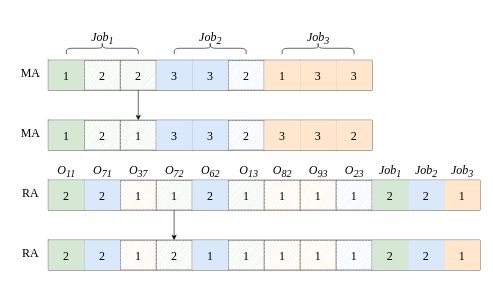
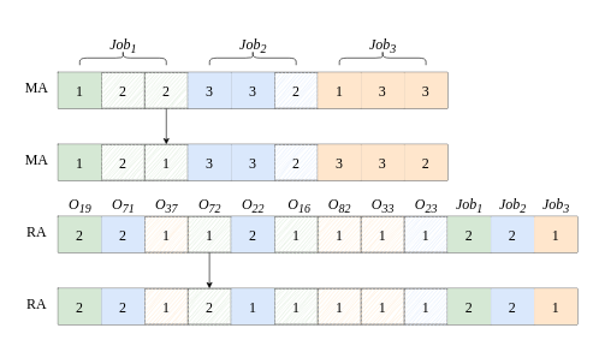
  <mxCell id="0" />
  <mxCell id="1" parent="0" />
  <mxCell id="2" value="" style="shape=table;startSize=0;container=1;collapsible=0;childLayout=tableLayout;fontFamily=Times New Roman;fontSize=20;" vertex="1" parent="1"><mxGeometry x="80" y="100" width="540" height="50" as="geometry" /></mxCell>
  <mxCell id="3" value="" style="shape=tableRow;horizontal=0;startSize=0;swimlaneHead=0;swimlaneBody=0;strokeColor=inherit;top=0;left=0;bottom=0;right=0;collapsible=0;dropTarget=0;fillColor=none;points=[[0,0.5],[1,0.5]];portConstraint=eastwest;fontFamily=Times New Roman;fontSize=20;" vertex="1" parent="2"><mxGeometry width="540" height="50" as="geometry" /></mxCell>
  <mxCell id="4" value="1" style="shape=partialRectangle;html=1;whiteSpace=wrap;connectable=0;strokeColor=#82b366;overflow=hidden;fillColor=#d5e8d4;top=0;left=0;bottom=0;right=0;pointerEvents=1;fontFamily=Times New Roman;fontSize=20;" vertex="1" parent="3"><mxGeometry width="60" height="50" as="geometry"><mxRectangle width="60" height="50" as="alternateBounds" /></mxGeometry></mxCell>
  <mxCell id="5" value="2" style="shape=partialRectangle;html=1;whiteSpace=wrap;connectable=0;strokeColor=#82b366;overflow=hidden;fillColor=#d5e8d4;top=0;left=0;bottom=0;right=0;pointerEvents=1;fontFamily=Times New Roman;fontSize=20;sketch=1;curveFitting=1;jiggle=2;" vertex="1" parent="3"><mxGeometry x="60" width="60" height="50" as="geometry"><mxRectangle width="60" height="50" as="alternateBounds" /></mxGeometry></mxCell>
  <mxCell id="6" value="2" style="shape=partialRectangle;html=1;whiteSpace=wrap;connectable=0;strokeColor=#82b366;overflow=hidden;fillColor=#d5e8d4;top=0;left=0;bottom=0;right=0;pointerEvents=1;fontFamily=Times New Roman;fontSize=20;sketch=1;curveFitting=1;jiggle=2;" vertex="1" parent="3"><mxGeometry x="120" width="60" height="50" as="geometry"><mxRectangle width="60" height="50" as="alternateBounds" /></mxGeometry></mxCell>
  <mxCell id="7" value="3" style="shape=partialRectangle;html=1;whiteSpace=wrap;connectable=0;strokeColor=#6c8ebf;overflow=hidden;fillColor=#dae8fc;top=0;left=0;bottom=0;right=0;pointerEvents=1;fontFamily=Times New Roman;fontSize=20;" vertex="1" parent="3"><mxGeometry x="180" width="60" height="50" as="geometry"><mxRectangle width="60" height="50" as="alternateBounds" /></mxGeometry></mxCell>
  <mxCell id="8" value="3" style="shape=partialRectangle;html=1;whiteSpace=wrap;connectable=0;strokeColor=#6c8ebf;overflow=hidden;fillColor=#dae8fc;top=0;left=0;bottom=0;right=0;pointerEvents=1;fontFamily=Times New Roman;fontSize=20;" vertex="1" parent="3"><mxGeometry x="240" width="60" height="50" as="geometry"><mxRectangle width="60" height="50" as="alternateBounds" /></mxGeometry></mxCell>
  <mxCell id="9" value="2" style="shape=partialRectangle;html=1;whiteSpace=wrap;connectable=0;strokeColor=#6c8ebf;overflow=hidden;fillColor=#dae8fc;top=0;left=0;bottom=0;right=0;pointerEvents=1;fontFamily=Times New Roman;fontSize=20;sketch=1;curveFitting=1;jiggle=2;" vertex="1" parent="3"><mxGeometry x="300" width="60" height="50" as="geometry"><mxRectangle width="60" height="50" as="alternateBounds" /></mxGeometry></mxCell>
  <mxCell id="10" value="1" style="shape=partialRectangle;html=1;whiteSpace=wrap;connectable=0;strokeColor=#d79b00;overflow=hidden;fillColor=#ffe6cc;top=0;left=0;bottom=0;right=0;pointerEvents=1;fontFamily=Times New Roman;fontSize=20;" vertex="1" parent="3"><mxGeometry x="360" width="60" height="50" as="geometry"><mxRectangle width="60" height="50" as="alternateBounds" /></mxGeometry></mxCell>
  <mxCell id="11" value="3" style="shape=partialRectangle;html=1;whiteSpace=wrap;connectable=0;strokeColor=default;overflow=hidden;fillColor=#ffe6cc;top=0;left=0;bottom=0;right=0;pointerEvents=1;fontFamily=Times New Roman;fontSize=20;" vertex="1" parent="3"><mxGeometry x="420" width="60" height="50" as="geometry"><mxRectangle width="60" height="50" as="alternateBounds" /></mxGeometry></mxCell>
  <mxCell id="12" value="3" style="shape=partialRectangle;html=1;whiteSpace=wrap;connectable=0;strokeColor=#d79b00;overflow=hidden;fillColor=#ffe6cc;top=0;left=0;bottom=0;right=0;pointerEvents=1;fontFamily=Times New Roman;fontSize=20;" vertex="1" parent="3"><mxGeometry x="480" width="60" height="50" as="geometry"><mxRectangle width="60" height="50" as="alternateBounds" /></mxGeometry></mxCell>
  <mxCell id="13" value="MA" style="text;html=1;align=center;verticalAlign=middle;resizable=0;points=[];autosize=1;strokeColor=none;fillColor=none;fontFamily=Times New Roman;fontSize=20;" vertex="1" parent="1"><mxGeometry x="20" y="100" width="60" height="40" as="geometry" /></mxCell>
  <mxCell id="14" value="" style="shape=table;startSize=0;container=1;collapsible=0;childLayout=tableLayout;fontFamily=Times New Roman;fontSize=20;" vertex="1" parent="1"><mxGeometry x="80" y="200" width="540" height="50" as="geometry" /></mxCell>
  <mxCell id="15" value="" style="shape=tableRow;horizontal=0;startSize=0;swimlaneHead=0;swimlaneBody=0;strokeColor=inherit;top=0;left=0;bottom=0;right=0;collapsible=0;dropTarget=0;fillColor=none;points=[[0,0.5],[1,0.5]];portConstraint=eastwest;fontFamily=Times New Roman;fontSize=20;shadow=0;" vertex="1" parent="14"><mxGeometry width="540" height="50" as="geometry" /></mxCell>
  <mxCell id="16" value="1" style="shape=partialRectangle;html=1;whiteSpace=wrap;connectable=0;strokeColor=#82b366;overflow=hidden;fillColor=#d5e8d4;top=0;left=0;bottom=0;right=0;pointerEvents=1;fontFamily=Times New Roman;fontSize=20;shadow=0;" vertex="1" parent="15"><mxGeometry width="60" height="50" as="geometry"><mxRectangle width="60" height="50" as="alternateBounds" /></mxGeometry></mxCell>
  <mxCell id="17" value="2" style="shape=partialRectangle;html=1;whiteSpace=wrap;connectable=0;strokeColor=#82b366;overflow=hidden;fillColor=#d5e8d4;top=0;left=0;bottom=0;right=0;pointerEvents=1;fontFamily=Times New Roman;fontSize=20;shadow=0;sketch=1;curveFitting=1;jiggle=2;" vertex="1" parent="15"><mxGeometry x="60" width="60" height="50" as="geometry"><mxRectangle width="60" height="50" as="alternateBounds" /></mxGeometry></mxCell>
  <mxCell id="18" value="1" style="shape=partialRectangle;html=1;whiteSpace=wrap;connectable=0;strokeColor=#82b366;overflow=hidden;fillColor=#d5e8d4;top=0;left=0;bottom=0;right=0;pointerEvents=1;fontFamily=Times New Roman;fontSize=20;shadow=0;sketch=1;curveFitting=1;jiggle=2;" vertex="1" parent="15"><mxGeometry x="120" width="60" height="50" as="geometry"><mxRectangle width="60" height="50" as="alternateBounds" /></mxGeometry></mxCell>
  <mxCell id="19" value="3" style="shape=partialRectangle;html=1;whiteSpace=wrap;connectable=0;strokeColor=#6c8ebf;overflow=hidden;fillColor=#dae8fc;top=0;left=0;bottom=0;right=0;pointerEvents=1;fontFamily=Times New Roman;fontSize=20;shadow=0;" vertex="1" parent="15"><mxGeometry x="180" width="60" height="50" as="geometry"><mxRectangle width="60" height="50" as="alternateBounds" /></mxGeometry></mxCell>
  <mxCell id="20" value="3" style="shape=partialRectangle;html=1;whiteSpace=wrap;connectable=0;strokeColor=#6c8ebf;overflow=hidden;fillColor=#dae8fc;top=0;left=0;bottom=0;right=0;pointerEvents=1;fontFamily=Times New Roman;fontSize=20;shadow=0;" vertex="1" parent="15"><mxGeometry x="240" width="60" height="50" as="geometry"><mxRectangle width="60" height="50" as="alternateBounds" /></mxGeometry></mxCell>
  <mxCell id="21" value="2" style="shape=partialRectangle;html=1;whiteSpace=wrap;connectable=0;strokeColor=#6c8ebf;overflow=hidden;fillColor=#dae8fc;top=0;left=0;bottom=0;right=0;pointerEvents=1;fontFamily=Times New Roman;fontSize=20;shadow=0;sketch=1;curveFitting=1;jiggle=2;" vertex="1" parent="15"><mxGeometry x="300" width="60" height="50" as="geometry"><mxRectangle width="60" height="50" as="alternateBounds" /></mxGeometry></mxCell>
  <mxCell id="22" value="3" style="shape=partialRectangle;html=1;whiteSpace=wrap;connectable=0;strokeColor=#d79b00;overflow=hidden;fillColor=#ffe6cc;top=0;left=0;bottom=0;right=0;pointerEvents=1;fontFamily=Times New Roman;fontSize=20;shadow=0;" vertex="1" parent="15"><mxGeometry x="360" width="60" height="50" as="geometry"><mxRectangle width="60" height="50" as="alternateBounds" /></mxGeometry></mxCell>
  <mxCell id="23" value="3" style="shape=partialRectangle;html=1;whiteSpace=wrap;connectable=0;strokeColor=#d79b00;overflow=hidden;fillColor=#ffe6cc;top=0;left=0;bottom=0;right=0;pointerEvents=1;fontFamily=Times New Roman;fontSize=20;shadow=0;" vertex="1" parent="15"><mxGeometry x="420" width="60" height="50" as="geometry"><mxRectangle width="60" height="50" as="alternateBounds" /></mxGeometry></mxCell>
  <mxCell id="24" value="2" style="shape=partialRectangle;html=1;whiteSpace=wrap;connectable=0;strokeColor=#d79b00;overflow=hidden;fillColor=#ffe6cc;top=0;left=0;bottom=0;right=0;pointerEvents=1;fontFamily=Times New Roman;fontSize=20;shadow=0;" vertex="1" parent="15"><mxGeometry x="480" width="60" height="50" as="geometry"><mxRectangle width="60" height="50" as="alternateBounds" /></mxGeometry></mxCell>
  <mxCell id="25" value="MA" style="text;html=1;align=center;verticalAlign=middle;resizable=0;points=[];autosize=1;strokeColor=none;fillColor=none;fontFamily=Times New Roman;fontSize=20;" vertex="1" parent="1"><mxGeometry x="20" y="200" width="60" height="40" as="geometry" /></mxCell>
  <mxCell id="26" value="" style="endArrow=classic;html=1;rounded=0;exitX=0.17;exitY=1.009;exitDx=0;exitDy=0;exitPerimeter=0;fontFamily=Times New Roman;" edge="1" parent="1"><mxGeometry width="50" height="50" relative="1" as="geometry"><mxPoint x="230" y="150" as="sourcePoint" /><mxPoint x="230" y="200" as="targetPoint" /></mxGeometry></mxCell>
  <mxCell id="27" value="RA" style="text;html=1;align=center;verticalAlign=middle;resizable=0;points=[];autosize=1;strokeColor=none;fillColor=none;fontFamily=Times New Roman;fontSize=20;" vertex="1" parent="1"><mxGeometry x="25" y="300" width="50" height="40" as="geometry" /></mxCell>
  <mxCell id="28" value="" style="shape=table;startSize=0;container=1;collapsible=0;childLayout=tableLayout;fontFamily=Times New Roman;fontSize=20;" vertex="1" parent="1"><mxGeometry x="80" y="300" width="720" height="50" as="geometry" /></mxCell>
  <mxCell id="29" value="" style="shape=tableRow;horizontal=0;startSize=0;swimlaneHead=0;swimlaneBody=0;strokeColor=inherit;top=0;left=0;bottom=0;right=0;collapsible=0;dropTarget=0;fillColor=none;points=[[0,0.5],[1,0.5]];portConstraint=eastwest;fontFamily=Times New Roman;fontSize=20;" vertex="1" parent="28"><mxGeometry width="720" height="50" as="geometry" /></mxCell>
  <mxCell id="30" value="2" style="shape=partialRectangle;html=1;whiteSpace=wrap;connectable=0;strokeColor=#82b366;overflow=hidden;fillColor=#d5e8d4;top=0;left=0;bottom=0;right=0;pointerEvents=1;fontFamily=Times New Roman;fontSize=20;" vertex="1" parent="29"><mxGeometry width="60" height="50" as="geometry"><mxRectangle width="60" height="50" as="alternateBounds" /></mxGeometry></mxCell>
  <mxCell id="31" value="2" style="shape=partialRectangle;html=1;whiteSpace=wrap;connectable=0;strokeColor=#6c8ebf;overflow=hidden;fillColor=#dae8fc;top=0;left=0;bottom=0;right=0;pointerEvents=1;fontFamily=Times New Roman;fontSize=20;" vertex="1" parent="29"><mxGeometry x="60" width="60" height="50" as="geometry"><mxRectangle width="60" height="50" as="alternateBounds" /></mxGeometry></mxCell>
  <mxCell id="32" value="1" style="shape=partialRectangle;html=1;whiteSpace=wrap;connectable=0;strokeColor=#d79b00;overflow=hidden;fillColor=#ffe6cc;top=0;left=0;bottom=0;right=0;pointerEvents=1;fontFamily=Times New Roman;fontSize=20;sketch=1;curveFitting=1;jiggle=2;" vertex="1" parent="29"><mxGeometry x="120" width="60" height="50" as="geometry"><mxRectangle width="60" height="50" as="alternateBounds" /></mxGeometry></mxCell>
  <mxCell id="33" value="1" style="shape=partialRectangle;html=1;whiteSpace=wrap;connectable=0;strokeColor=#82b366;overflow=hidden;fillColor=#d5e8d4;top=0;left=0;bottom=0;right=0;pointerEvents=1;fontFamily=Times New Roman;fontSize=20;sketch=1;curveFitting=1;jiggle=2;" vertex="1" parent="29"><mxGeometry x="180" width="60" height="50" as="geometry"><mxRectangle width="60" height="50" as="alternateBounds" /></mxGeometry></mxCell>
  <mxCell id="34" value="2" style="shape=partialRectangle;html=1;whiteSpace=wrap;connectable=0;strokeColor=#6c8ebf;overflow=hidden;fillColor=#dae8fc;top=0;left=0;bottom=0;right=0;pointerEvents=1;fontFamily=Times New Roman;fontSize=20;" vertex="1" parent="29"><mxGeometry x="240" width="60" height="50" as="geometry"><mxRectangle width="60" height="50" as="alternateBounds" /></mxGeometry></mxCell>
  <mxCell id="35" value="1" style="shape=partialRectangle;html=1;whiteSpace=wrap;connectable=0;strokeColor=#82b366;overflow=hidden;fillColor=#d5e8d4;top=0;left=0;bottom=0;right=0;pointerEvents=1;fontFamily=Times New Roman;fontSize=20;sketch=1;curveFitting=1;jiggle=2;" vertex="1" parent="29"><mxGeometry x="300" width="60" height="50" as="geometry"><mxRectangle width="60" height="50" as="alternateBounds" /></mxGeometry></mxCell>
  <mxCell id="36" value="1" style="shape=partialRectangle;html=1;whiteSpace=wrap;connectable=0;strokeColor=#d79b00;overflow=hidden;fillColor=#ffe6cc;top=0;left=0;bottom=0;right=0;pointerEvents=1;fontFamily=Times New Roman;fontSize=20;sketch=1;curveFitting=1;jiggle=2;" vertex="1" parent="29"><mxGeometry x="360" width="60" height="50" as="geometry"><mxRectangle width="60" height="50" as="alternateBounds" /></mxGeometry></mxCell>
  <mxCell id="37" value="1" style="shape=partialRectangle;html=1;whiteSpace=wrap;connectable=0;strokeColor=#d79b00;overflow=hidden;fillColor=#ffe6cc;top=0;left=0;bottom=0;right=0;pointerEvents=1;fontFamily=Times New Roman;fontSize=20;sketch=1;curveFitting=1;jiggle=2;" vertex="1" parent="29"><mxGeometry x="420" width="60" height="50" as="geometry"><mxRectangle width="60" height="50" as="alternateBounds" /></mxGeometry></mxCell>
  <mxCell id="38" value="1" style="shape=partialRectangle;html=1;whiteSpace=wrap;connectable=0;strokeColor=#6c8ebf;overflow=hidden;fillColor=#dae8fc;top=0;left=0;bottom=0;right=0;pointerEvents=1;fontFamily=Times New Roman;fontSize=20;sketch=1;curveFitting=1;jiggle=2;" vertex="1" parent="29"><mxGeometry x="480" width="60" height="50" as="geometry"><mxRectangle width="60" height="50" as="alternateBounds" /></mxGeometry></mxCell>
  <mxCell id="39" value="2" style="shape=partialRectangle;html=1;whiteSpace=wrap;connectable=0;strokeColor=#82b366;overflow=hidden;fillColor=#d5e8d4;top=0;left=0;bottom=0;right=0;pointerEvents=1;fontFamily=Times New Roman;fontSize=20;" vertex="1" parent="29"><mxGeometry x="540" width="60" height="50" as="geometry"><mxRectangle width="60" height="50" as="alternateBounds" /></mxGeometry></mxCell>
  <mxCell id="40" value="2" style="shape=partialRectangle;html=1;whiteSpace=wrap;connectable=0;strokeColor=#6c8ebf;overflow=hidden;fillColor=#dae8fc;top=0;left=0;bottom=0;right=0;pointerEvents=1;fontFamily=Times New Roman;fontSize=20;" vertex="1" parent="29"><mxGeometry x="600" width="60" height="50" as="geometry"><mxRectangle width="60" height="50" as="alternateBounds" /></mxGeometry></mxCell>
  <mxCell id="41" value="1" style="shape=partialRectangle;html=1;whiteSpace=wrap;connectable=0;strokeColor=#d79b00;overflow=hidden;fillColor=#ffe6cc;top=0;left=0;bottom=0;right=0;pointerEvents=1;fontFamily=Times New Roman;fontSize=20;" vertex="1" parent="29"><mxGeometry x="660" width="60" height="50" as="geometry"><mxRectangle width="60" height="50" as="alternateBounds" /></mxGeometry></mxCell>
  <mxCell id="42" value="RA" style="text;html=1;align=center;verticalAlign=middle;resizable=0;points=[];autosize=1;strokeColor=none;fillColor=none;fontFamily=Times New Roman;fontSize=20;" vertex="1" parent="1"><mxGeometry x="25" y="400" width="50" height="40" as="geometry" /></mxCell>
  <mxCell id="43" value="" style="shape=table;startSize=0;container=1;collapsible=0;childLayout=tableLayout;fontFamily=Times New Roman;fontSize=20;" vertex="1" parent="1"><mxGeometry x="80" y="400" width="720" height="50" as="geometry" /></mxCell>
  <mxCell id="44" value="" style="shape=tableRow;horizontal=0;startSize=0;swimlaneHead=0;swimlaneBody=0;strokeColor=inherit;top=0;left=0;bottom=0;right=0;collapsible=0;dropTarget=0;fillColor=none;points=[[0,0.5],[1,0.5]];portConstraint=eastwest;fontFamily=Times New Roman;fontSize=20;" vertex="1" parent="43"><mxGeometry width="720" height="50" as="geometry" /></mxCell>
  <mxCell id="45" value="2" style="shape=partialRectangle;html=1;whiteSpace=wrap;connectable=0;strokeColor=#82b366;overflow=hidden;fillColor=#d5e8d4;top=0;left=0;bottom=0;right=0;pointerEvents=1;fontFamily=Times New Roman;fontSize=20;" vertex="1" parent="44"><mxGeometry width="60" height="50" as="geometry"><mxRectangle width="60" height="50" as="alternateBounds" /></mxGeometry></mxCell>
  <mxCell id="46" value="2" style="shape=partialRectangle;html=1;whiteSpace=wrap;connectable=0;strokeColor=#6c8ebf;overflow=hidden;fillColor=#dae8fc;top=0;left=0;bottom=0;right=0;pointerEvents=1;fontFamily=Times New Roman;fontSize=20;" vertex="1" parent="44"><mxGeometry x="60" width="60" height="50" as="geometry"><mxRectangle width="60" height="50" as="alternateBounds" /></mxGeometry></mxCell>
  <mxCell id="47" value="1" style="shape=partialRectangle;html=1;whiteSpace=wrap;connectable=0;strokeColor=#d79b00;overflow=hidden;fillColor=#ffe6cc;top=0;left=0;bottom=0;right=0;pointerEvents=1;fontFamily=Times New Roman;fontSize=20;sketch=1;curveFitting=1;jiggle=2;" vertex="1" parent="44"><mxGeometry x="120" width="60" height="50" as="geometry"><mxRectangle width="60" height="50" as="alternateBounds" /></mxGeometry></mxCell>
  <mxCell id="48" value="2" style="shape=partialRectangle;html=1;whiteSpace=wrap;connectable=0;strokeColor=#82b366;overflow=hidden;fillColor=#d5e8d4;top=0;left=0;bottom=0;right=0;pointerEvents=1;fontFamily=Times New Roman;fontSize=20;sketch=1;curveFitting=1;jiggle=2;" vertex="1" parent="44"><mxGeometry x="180" width="60" height="50" as="geometry"><mxRectangle width="60" height="50" as="alternateBounds" /></mxGeometry></mxCell>
  <mxCell id="49" value="1" style="shape=partialRectangle;html=1;whiteSpace=wrap;connectable=0;strokeColor=#6c8ebf;overflow=hidden;fillColor=#dae8fc;top=0;left=0;bottom=0;right=0;pointerEvents=1;fontFamily=Times New Roman;fontSize=20;" vertex="1" parent="44"><mxGeometry x="240" width="60" height="50" as="geometry"><mxRectangle width="60" height="50" as="alternateBounds" /></mxGeometry></mxCell>
  <mxCell id="50" value="1" style="shape=partialRectangle;html=1;whiteSpace=wrap;connectable=0;strokeColor=#82b366;overflow=hidden;fillColor=#d5e8d4;top=0;left=0;bottom=0;right=0;pointerEvents=1;fontFamily=Times New Roman;fontSize=20;sketch=1;curveFitting=1;jiggle=2;" vertex="1" parent="44"><mxGeometry x="300" width="60" height="50" as="geometry"><mxRectangle width="60" height="50" as="alternateBounds" /></mxGeometry></mxCell>
  <mxCell id="51" value="1" style="shape=partialRectangle;html=1;whiteSpace=wrap;connectable=0;strokeColor=#d79b00;overflow=hidden;fillColor=#ffe6cc;top=0;left=0;bottom=0;right=0;pointerEvents=1;fontFamily=Times New Roman;fontSize=20;sketch=1;curveFitting=1;jiggle=2;" vertex="1" parent="44"><mxGeometry x="360" width="60" height="50" as="geometry"><mxRectangle width="60" height="50" as="alternateBounds" /></mxGeometry></mxCell>
  <mxCell id="52" value="1" style="shape=partialRectangle;html=1;whiteSpace=wrap;connectable=0;strokeColor=#d79b00;overflow=hidden;fillColor=#ffe6cc;top=0;left=0;bottom=0;right=0;pointerEvents=1;fontFamily=Times New Roman;fontSize=20;sketch=1;curveFitting=1;jiggle=2;" vertex="1" parent="44"><mxGeometry x="420" width="60" height="50" as="geometry"><mxRectangle width="60" height="50" as="alternateBounds" /></mxGeometry></mxCell>
  <mxCell id="53" value="1" style="shape=partialRectangle;html=1;whiteSpace=wrap;connectable=0;strokeColor=#6c8ebf;overflow=hidden;fillColor=#dae8fc;top=0;left=0;bottom=0;right=0;pointerEvents=1;fontFamily=Times New Roman;fontSize=20;sketch=1;curveFitting=1;jiggle=2;" vertex="1" parent="44"><mxGeometry x="480" width="60" height="50" as="geometry"><mxRectangle width="60" height="50" as="alternateBounds" /></mxGeometry></mxCell>
  <mxCell id="54" value="2" style="shape=partialRectangle;html=1;whiteSpace=wrap;connectable=0;strokeColor=#82b366;overflow=hidden;fillColor=#d5e8d4;top=0;left=0;bottom=0;right=0;pointerEvents=1;fontFamily=Times New Roman;fontSize=20;" vertex="1" parent="44"><mxGeometry x="540" width="60" height="50" as="geometry"><mxRectangle width="60" height="50" as="alternateBounds" /></mxGeometry></mxCell>
  <mxCell id="55" value="2" style="shape=partialRectangle;html=1;whiteSpace=wrap;connectable=0;strokeColor=#6c8ebf;overflow=hidden;fillColor=#dae8fc;top=0;left=0;bottom=0;right=0;pointerEvents=1;fontFamily=Times New Roman;fontSize=20;" vertex="1" parent="44"><mxGeometry x="600" width="60" height="50" as="geometry"><mxRectangle width="60" height="50" as="alternateBounds" /></mxGeometry></mxCell>
  <mxCell id="56" value="1" style="shape=partialRectangle;html=1;whiteSpace=wrap;connectable=0;strokeColor=#d79b00;overflow=hidden;fillColor=#ffe6cc;top=0;left=0;bottom=0;right=0;pointerEvents=1;fontFamily=Times New Roman;fontSize=20;" vertex="1" parent="44"><mxGeometry x="660" width="60" height="50" as="geometry"><mxRectangle width="60" height="50" as="alternateBounds" /></mxGeometry></mxCell>
  <mxCell id="57" value="" style="endArrow=classic;html=1;rounded=0;exitX=0.17;exitY=1.009;exitDx=0;exitDy=0;exitPerimeter=0;fontFamily=Times New Roman;" edge="1" parent="1"><mxGeometry width="50" height="50" relative="1" as="geometry"><mxPoint x="289.8" y="350" as="sourcePoint" /><mxPoint x="289.8" y="400" as="targetPoint" /></mxGeometry></mxCell>
  <mxCell id="58" value="" style="shape=curlyBracket;whiteSpace=wrap;html=1;rounded=1;labelPosition=left;verticalLabelPosition=middle;align=right;verticalAlign=middle;rotation=90;fontFamily=Times New Roman;" vertex="1" parent="1"><mxGeometry x="160" y="20" width="20" height="120" as="geometry" /></mxCell>
  <mxCell id="59" value="" style="shape=curlyBracket;whiteSpace=wrap;html=1;rounded=1;labelPosition=left;verticalLabelPosition=middle;align=right;verticalAlign=middle;rotation=90;fontFamily=Times New Roman;" vertex="1" parent="1"><mxGeometry x="340" y="20" width="20" height="120" as="geometry" /></mxCell>
  <mxCell id="60" value="" style="shape=curlyBracket;whiteSpace=wrap;html=1;rounded=1;labelPosition=left;verticalLabelPosition=middle;align=right;verticalAlign=middle;rotation=90;fontFamily=Times New Roman;" vertex="1" parent="1"><mxGeometry x="520" y="20" width="20" height="120" as="geometry" /></mxCell>
  <mxCell id="61" value="Job&lt;sub&gt;1&lt;/sub&gt;" style="text;html=1;align=center;verticalAlign=middle;resizable=0;points=[];autosize=1;strokeColor=none;fillColor=none;fontSize=20;fontFamily=Times New Roman;fontStyle=2" vertex="1" parent="1"><mxGeometry x="140" y="43" width="60" height="40" as="geometry" /></mxCell>
  <mxCell id="62" value="Job&lt;sub&gt;2&lt;/sub&gt;" style="text;html=1;align=center;verticalAlign=middle;resizable=0;points=[];autosize=1;strokeColor=none;fillColor=none;fontSize=20;fontFamily=Times New Roman;fontStyle=2" vertex="1" parent="1"><mxGeometry x="320" y="43" width="60" height="40" as="geometry" /></mxCell>
  <mxCell id="63" value="Job&lt;sub&gt;3&lt;/sub&gt;" style="text;html=1;align=center;verticalAlign=middle;resizable=0;points=[];autosize=1;strokeColor=none;fillColor=none;fontSize=20;fontFamily=Times New Roman;fontStyle=2" vertex="1" parent="1"><mxGeometry x="500" y="43" width="60" height="40" as="geometry" /></mxCell>
- <mxCell id="64" value="O&lt;sub&gt;11&lt;/sub&gt;" style="text;html=1;align=center;verticalAlign=middle;resizable=0;points=[];autosize=1;strokeColor=none;fillColor=none;fontSize=20;fontFamily=Times New Roman;fontStyle=2" vertex="1" parent="1"><mxGeometry x="85" y="265" width="50" height="40" as="geometry" /></mxCell>
+ <mxCell id="64" value="O&lt;sub&gt;19&lt;/sub&gt;" style="text;html=1;align=center;verticalAlign=middle;resizable=0;points=[];autosize=1;strokeColor=none;fillColor=none;fontSize=20;fontFamily=Times New Roman;fontStyle=2" vertex="1" parent="1"><mxGeometry x="85" y="265" width="50" height="40" as="geometry" /></mxCell>
  <mxCell id="65" value="O&lt;sub&gt;71&lt;/sub&gt;" style="text;html=1;align=center;verticalAlign=middle;resizable=0;points=[];autosize=1;strokeColor=none;fillColor=none;fontSize=20;fontFamily=Times New Roman;fontStyle=2" vertex="1" parent="1"><mxGeometry x="145" y="265" width="50" height="40" as="geometry" /></mxCell>
  <mxCell id="66" value="O&lt;sub&gt;37&lt;/sub&gt;" style="text;html=1;align=center;verticalAlign=middle;resizable=0;points=[];autosize=1;strokeColor=none;fillColor=none;fontSize=20;fontFamily=Times New Roman;fontStyle=2" vertex="1" parent="1"><mxGeometry x="205" y="265" width="50" height="40" as="geometry" /></mxCell>
  <mxCell id="67" value="O&lt;sub&gt;72&lt;/sub&gt;" style="text;html=1;align=center;verticalAlign=middle;resizable=0;points=[];autosize=1;strokeColor=none;fillColor=none;fontSize=20;fontFamily=Times New Roman;fontStyle=2" vertex="1" parent="1"><mxGeometry x="265" y="265" width="50" height="40" as="geometry" /></mxCell>
- <mxCell id="68" value="O&lt;sub&gt;62&lt;/sub&gt;" style="text;html=1;align=center;verticalAlign=middle;resizable=0;points=[];autosize=1;strokeColor=none;fillColor=none;fontSize=20;fontFamily=Times New Roman;fontStyle=2" vertex="1" parent="1"><mxGeometry x="325" y="265" width="50" height="40" as="geometry" /></mxCell>
- <mxCell id="69" value="O&lt;sub&gt;13&lt;/sub&gt;" style="text;html=1;align=center;verticalAlign=middle;resizable=0;points=[];autosize=1;strokeColor=none;fillColor=none;fontSize=20;fontFamily=Times New Roman;fontStyle=2" vertex="1" parent="1"><mxGeometry x="389" y="265" width="50" height="40" as="geometry" /></mxCell>
+ <mxCell id="68" value="O&lt;sub&gt;22&lt;/sub&gt;" style="text;html=1;align=center;verticalAlign=middle;resizable=0;points=[];autosize=1;strokeColor=none;fillColor=none;fontSize=20;fontFamily=Times New Roman;fontStyle=2" vertex="1" parent="1"><mxGeometry x="325" y="265" width="50" height="40" as="geometry" /></mxCell>
+ <mxCell id="69" value="O&lt;sub&gt;16&lt;/sub&gt;" style="text;html=1;align=center;verticalAlign=middle;resizable=0;points=[];autosize=1;strokeColor=none;fillColor=none;fontSize=20;fontFamily=Times New Roman;fontStyle=2" vertex="1" parent="1"><mxGeometry x="389" y="265" width="50" height="40" as="geometry" /></mxCell>
  <mxCell id="70" value="O&lt;sub&gt;82&lt;/sub&gt;" style="text;html=1;align=center;verticalAlign=middle;resizable=0;points=[];autosize=1;strokeColor=none;fillColor=none;fontSize=20;fontFamily=Times New Roman;fontStyle=2" vertex="1" parent="1"><mxGeometry x="445" y="265" width="50" height="40" as="geometry" /></mxCell>
- <mxCell id="71" value="O&lt;sub&gt;93&lt;/sub&gt;" style="text;html=1;align=center;verticalAlign=middle;resizable=0;points=[];autosize=1;strokeColor=none;fillColor=none;fontSize=20;fontFamily=Times New Roman;fontStyle=2" vertex="1" parent="1"><mxGeometry x="505" y="265" width="50" height="40" as="geometry" /></mxCell>
+ <mxCell id="71" value="O&lt;sub&gt;33&lt;/sub&gt;" style="text;html=1;align=center;verticalAlign=middle;resizable=0;points=[];autosize=1;strokeColor=none;fillColor=none;fontSize=20;fontFamily=Times New Roman;fontStyle=2" vertex="1" parent="1"><mxGeometry x="505" y="265" width="50" height="40" as="geometry" /></mxCell>
  <mxCell id="72" value="O&lt;sub&gt;23&lt;/sub&gt;" style="text;html=1;align=center;verticalAlign=middle;resizable=0;points=[];autosize=1;strokeColor=none;fillColor=none;fontSize=20;fontFamily=Times New Roman;fontStyle=2" vertex="1" parent="1"><mxGeometry x="565" y="265" width="50" height="40" as="geometry" /></mxCell>
  <mxCell id="73" value="Job&lt;sub&gt;1&lt;/sub&gt;" style="text;html=1;align=center;verticalAlign=middle;resizable=0;points=[];autosize=1;strokeColor=none;fillColor=none;fontSize=20;fontFamily=Times New Roman;fontStyle=2" vertex="1" parent="1"><mxGeometry x="620" y="265" width="60" height="40" as="geometry" /></mxCell>
  <mxCell id="74" value="Job&lt;sub&gt;2&lt;/sub&gt;" style="text;html=1;align=center;verticalAlign=middle;resizable=0;points=[];autosize=1;strokeColor=none;fillColor=none;fontSize=20;fontFamily=Times New Roman;fontStyle=2" vertex="1" parent="1"><mxGeometry x="680" y="265" width="60" height="40" as="geometry" /></mxCell>
  <mxCell id="75" value="Job&lt;sub&gt;3&lt;/sub&gt;" style="text;html=1;align=center;verticalAlign=middle;resizable=0;points=[];autosize=1;strokeColor=none;fillColor=none;fontSize=20;fontFamily=Times New Roman;fontStyle=2" vertex="1" parent="1"><mxGeometry x="740" y="265" width="60" height="40" as="geometry" /></mxCell>
